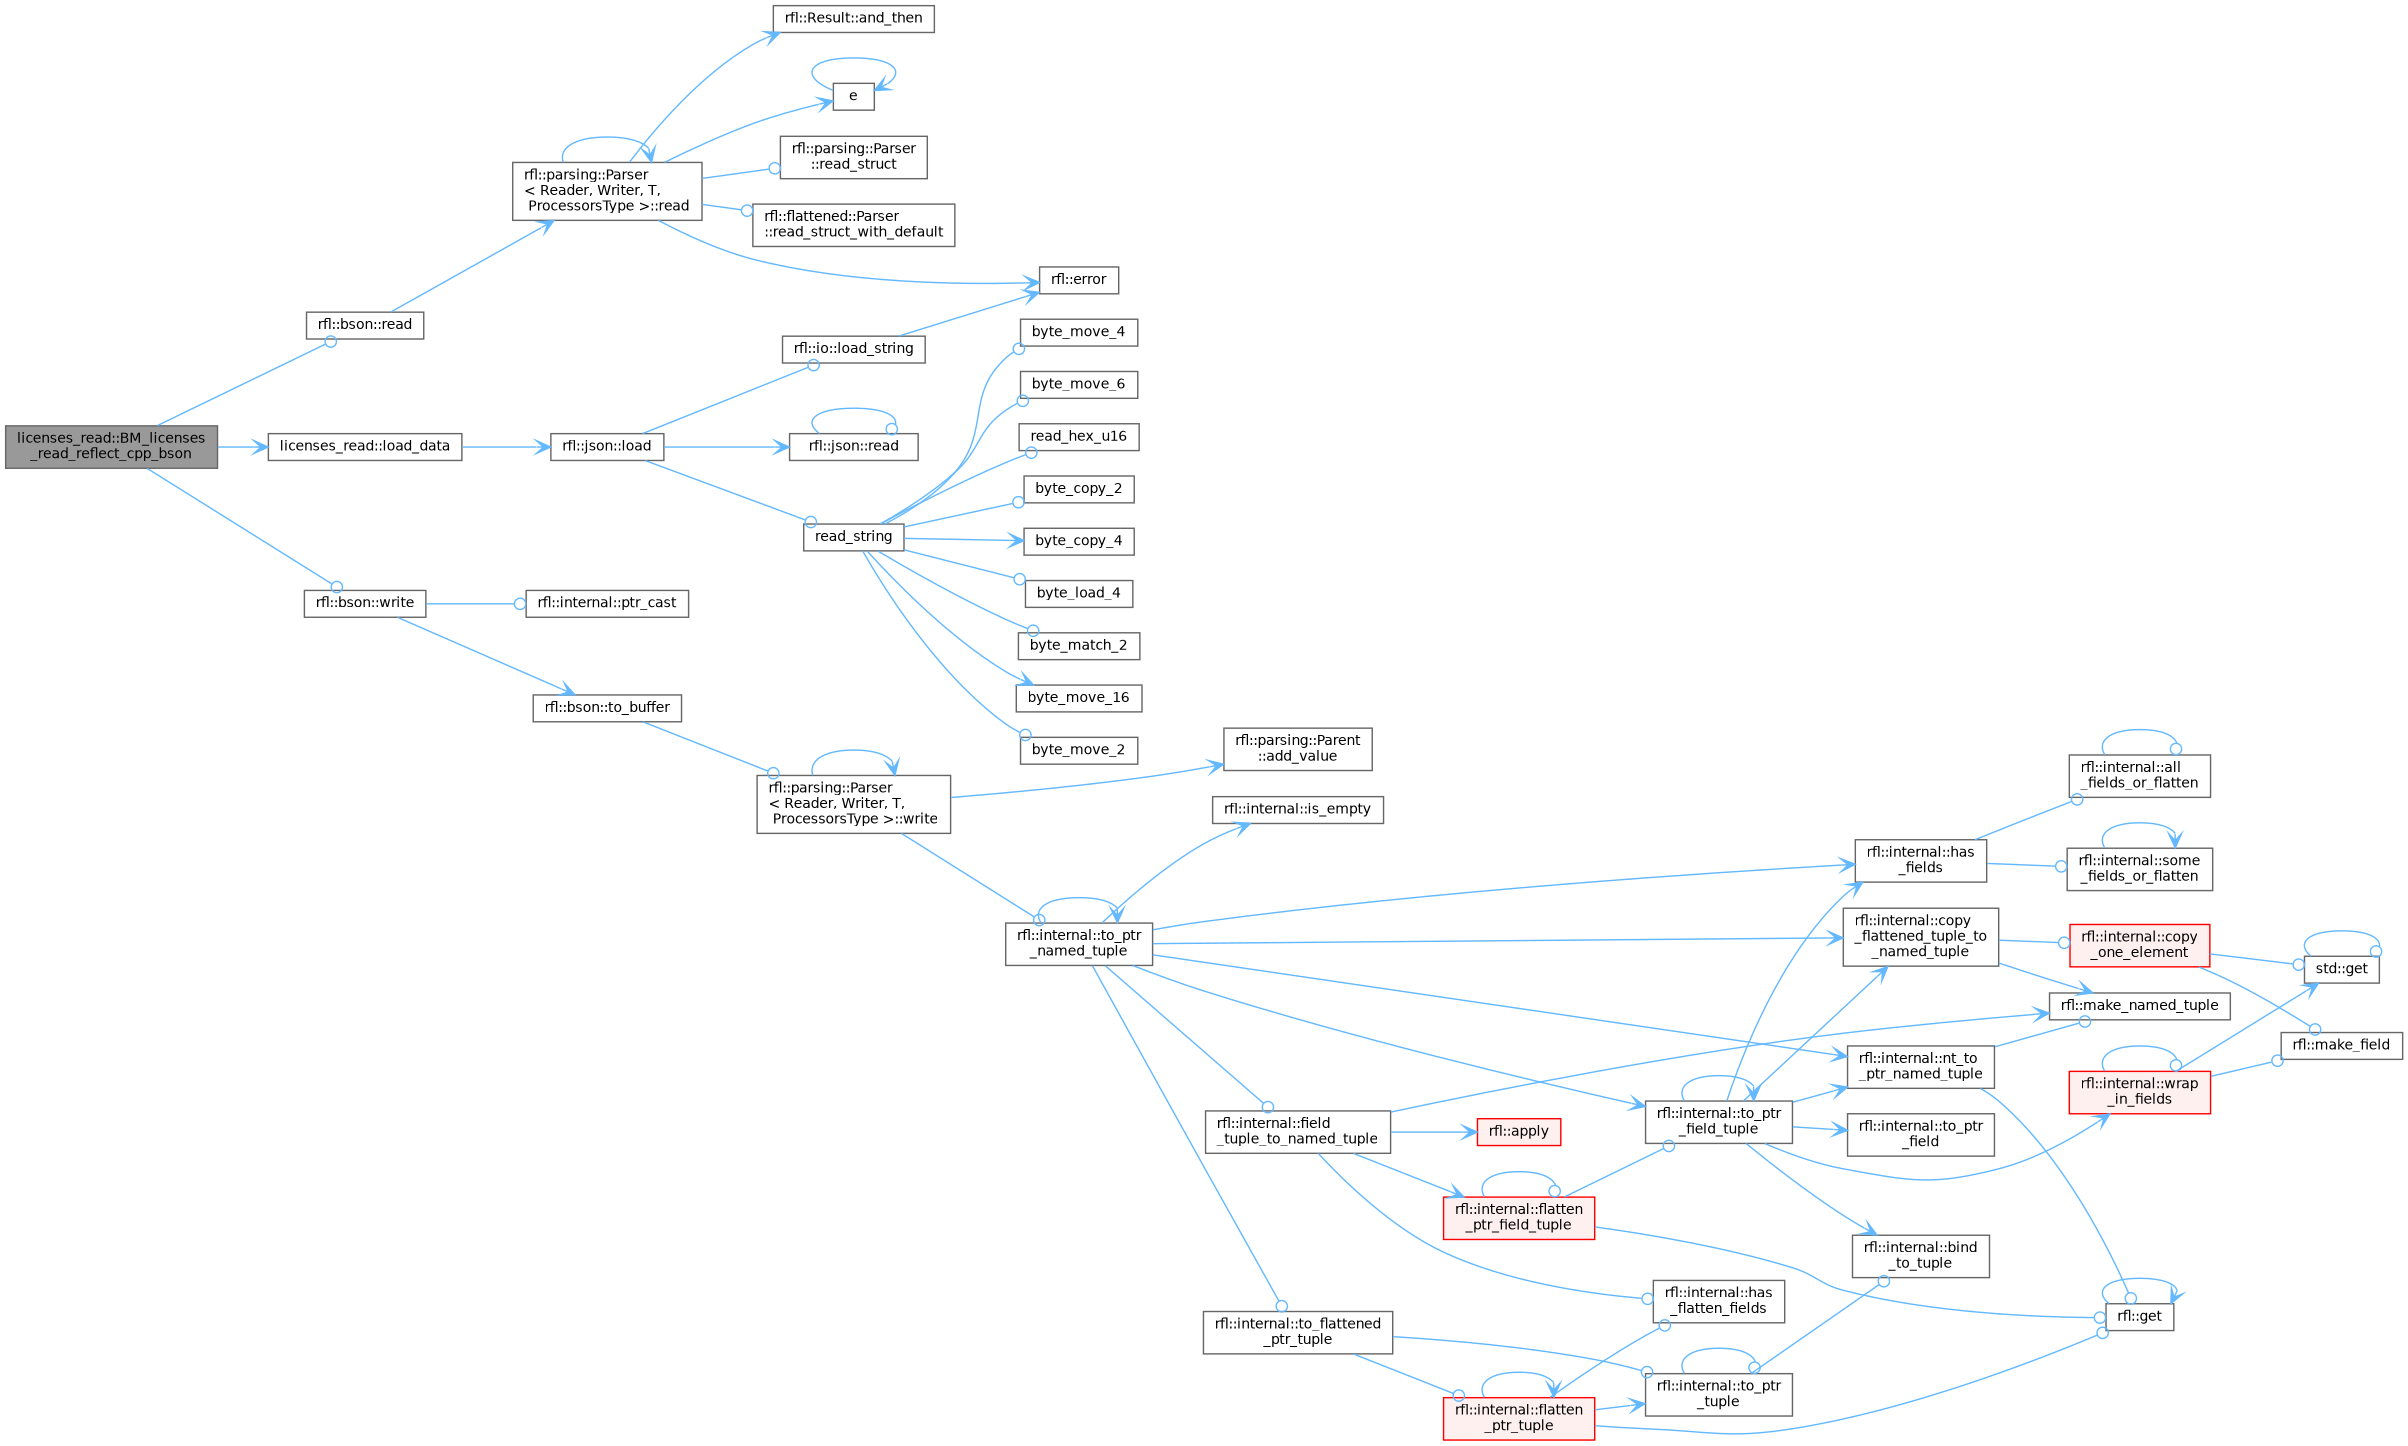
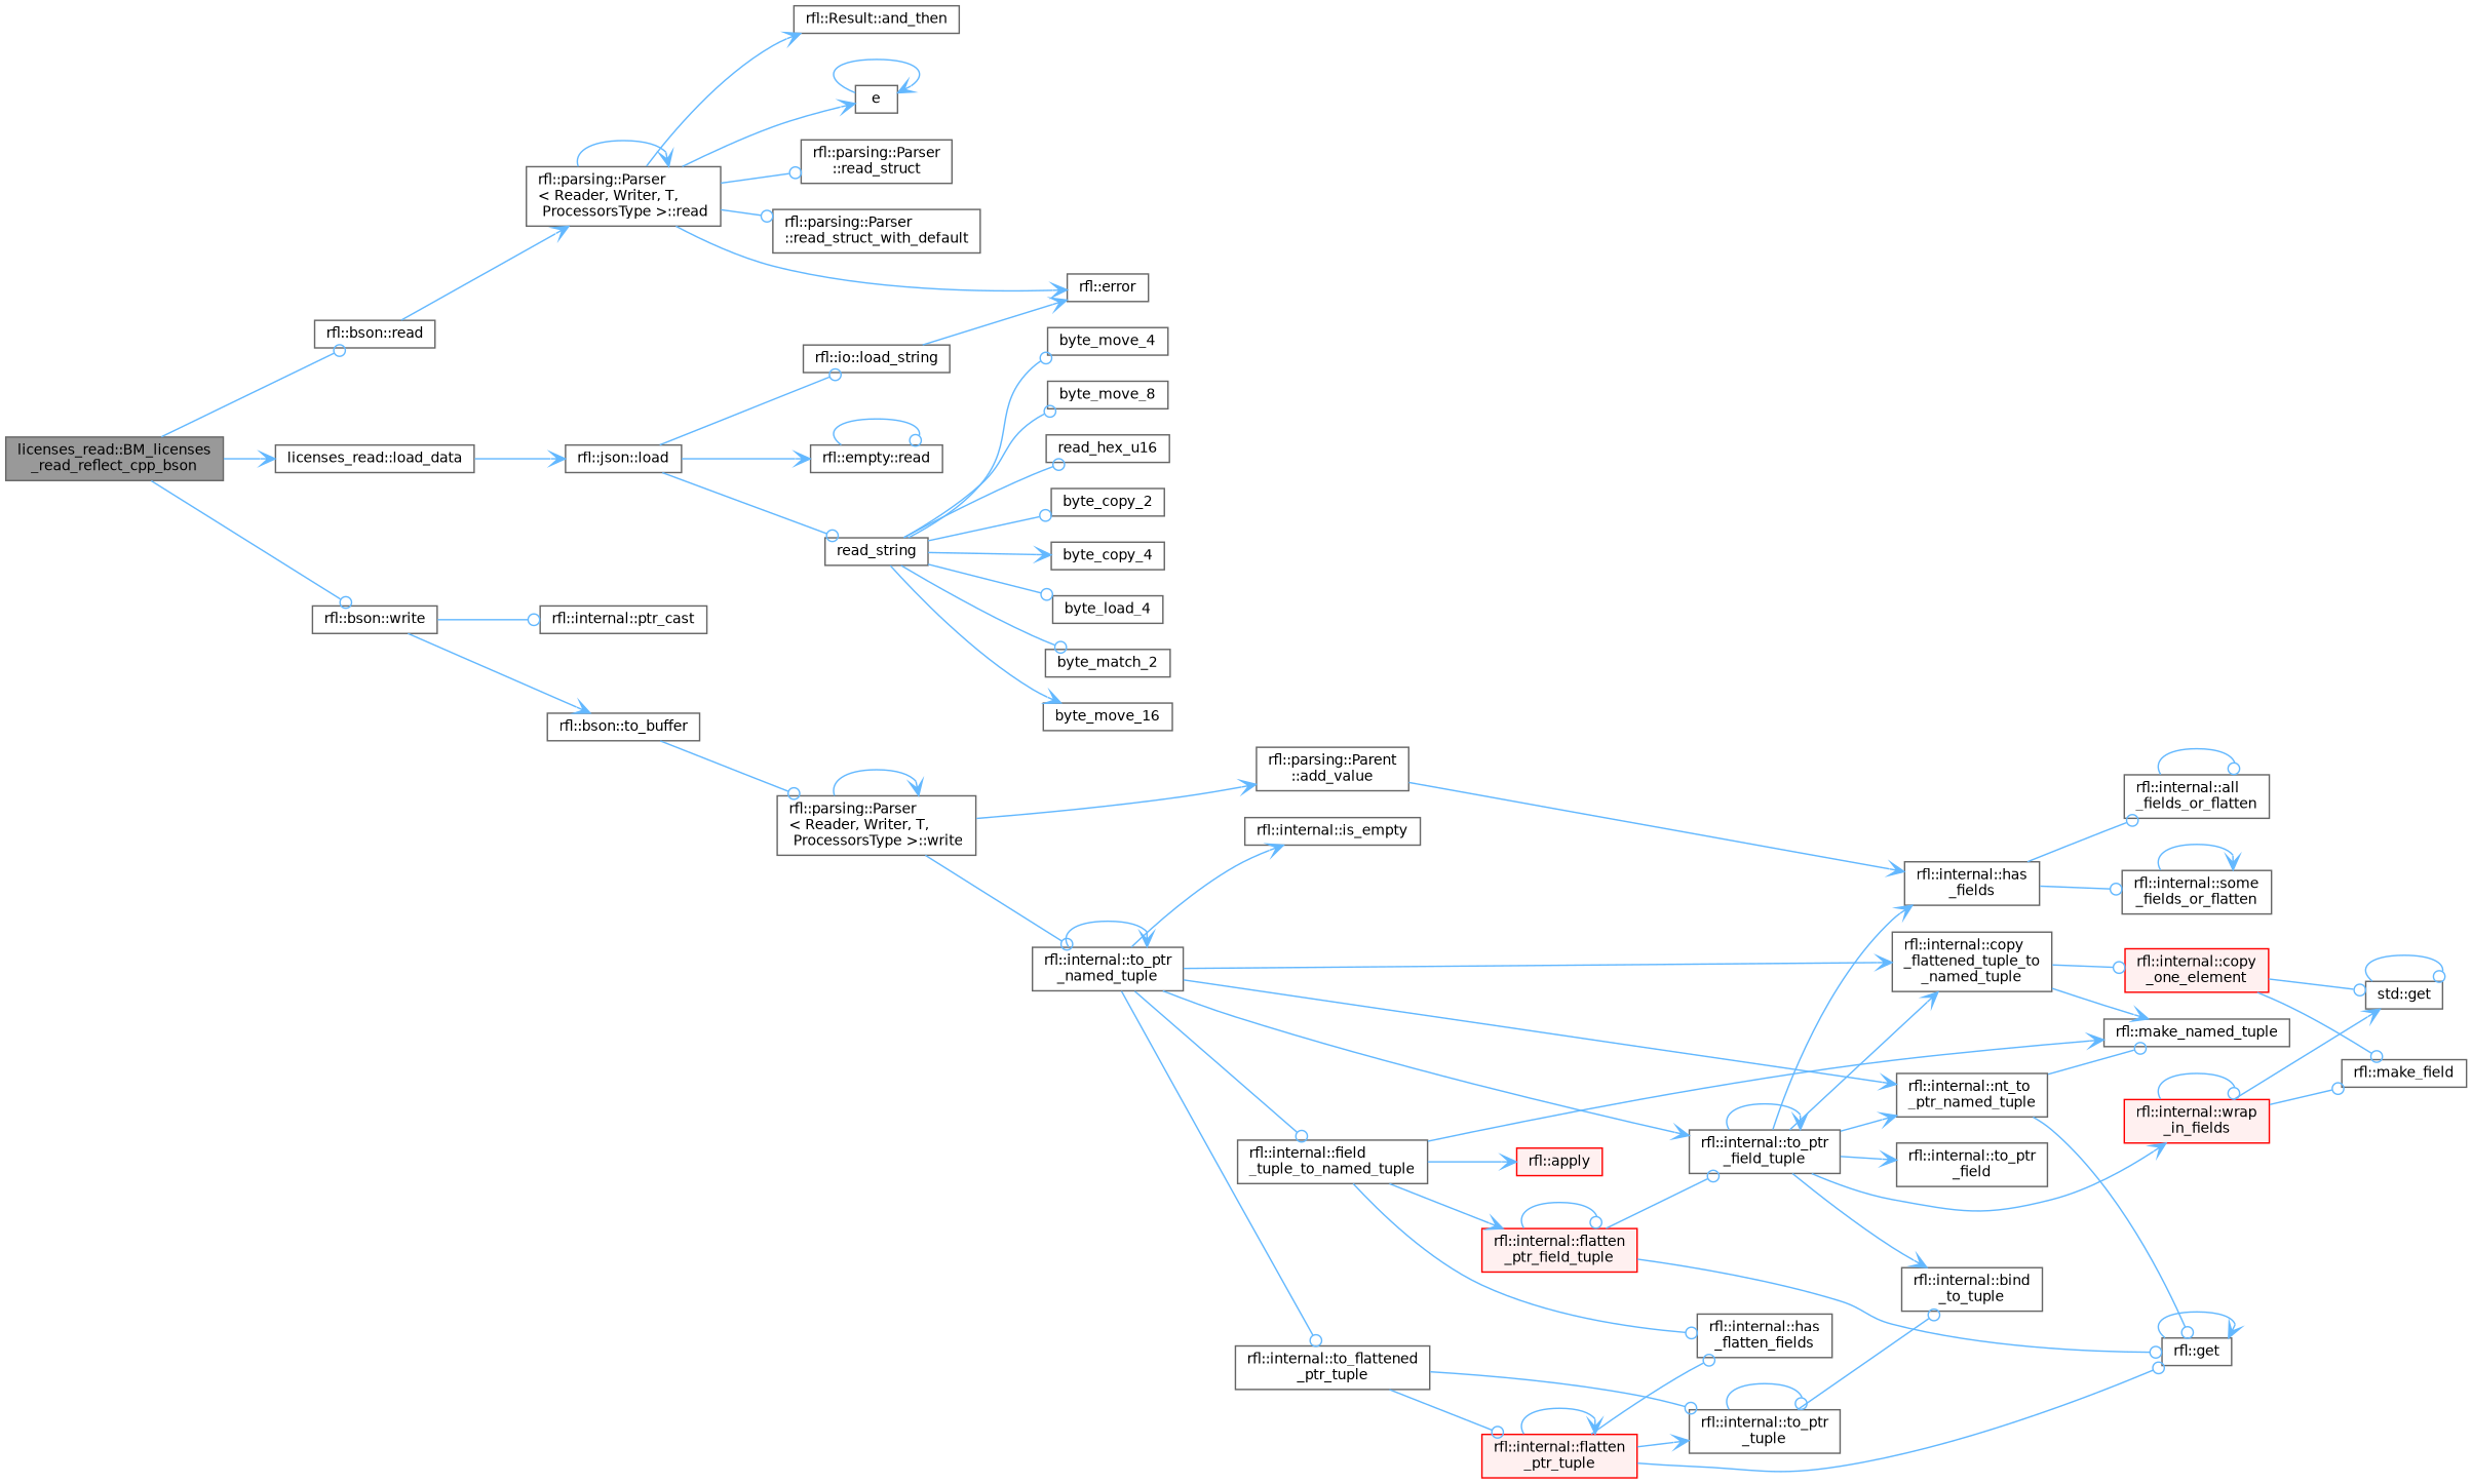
  digraph {
    fontname="DejaVu Sans"
    rankdir=LR
    node [color=grey40 fillcolor=white fontname="DejaVu Sans" fontsize=10 shape=box style=filled]
    edge [arrowhead=odot color=steelblue1 fontname="DejaVu Sans" fontsize=10 labelfontname=Helvetica labelfontsize=10 style=solid]
    n1 [color=gray40 fillcolor=grey60 fontcolor=black height=0.2 label="licenses_read::BM_licenses\l_read_reflect_cpp_bson" width=0.4]
    n2 [height=0.2 label="licenses_read::load_data" width=0.4]
    n3 [height=0.2 label="rfl::bson::read" width=0.4]
    n4 [height=0.2 label="rfl::bson::write" width=0.4]
    n5 [height=0.2 label="rfl::json::load" width=0.4]
    n6 [height=0.2 label="rfl::parsing::Parser\l\< Reader, Writer, T,\l ProcessorsType \>::read" width=0.4]
    n7 [height=0.2 label="rfl::internal::ptr_cast" width=0.4]
    n8 [height=0.2 label="rfl::bson::to_buffer" width=0.4]
    n9 [height=0.2 label="rfl::io::load_string" width=0.4]
-   n10 [height=0.2 label="rfl::json::read" width=0.4]
+   n10 [height=0.2 label="rfl::empty::read" width=0.4]
    n11 [height=0.2 label=read_string width=0.4]
    n12 [height=0.2 label="rfl::error" width=0.4]
    n13 [height=0.2 label=byte_copy_2 width=0.4]
    n14 [height=0.2 label=byte_copy_4 width=0.4]
    n15 [height=0.2 label=byte_load_4 width=0.4]
    n16 [height=0.2 label=byte_match_2 width=0.4]
    n17 [height=0.2 label=byte_move_16 width=0.4]
-   n18 [height=0.2 label=byte_move_2 width=0.4]
    n19 [height=0.2 label=byte_move_4 width=0.4]
-   n20 [height=0.2 label=byte_move_6 width=0.4]
+   n20 [height=0.2 label=byte_move_8 width=0.4]
    n21 [height=0.2 label=read_hex_u16 width=0.4]
    n22 [height=0.2 label="rfl::Result::and_then" width=0.4]
    n23 [height=0.2 label=e width=0.4]
    n24 [height=0.2 label="rfl::parsing::Parser\l::read_struct" width=0.4]
-   n25 [height=0.2 label="rfl::flattened::Parser\l::read_struct_with_default" width=0.4]
+   n25 [height=0.2 label="rfl::parsing::Parser\l::read_struct_with_default" width=0.4]
    n26 [height=0.2 label="rfl::parsing::Parser\l\< Reader, Writer, T,\l ProcessorsType \>::write" width=0.4]
    n27 [height=0.2 label="rfl::parsing::Parent\l::add_value" width=0.4]
    n28 [height=0.2 label="rfl::internal::to_ptr\l_named_tuple" width=0.4]
    n29 [height=0.2 label="rfl::internal::copy\l_flattened_tuple_to\l_named_tuple" width=0.4]
    n30 [height=0.2 label="rfl::internal::field\l_tuple_to_named_tuple" width=0.4]
    n31 [height=0.2 label="rfl::internal::to_ptr\l_field_tuple" width=0.4]
    n32 [height=0.2 label="rfl::internal::has\l_fields" width=0.4]
    n33 [height=0.2 label="rfl::internal::is_empty" width=0.4]
    n34 [height=0.2 label="rfl::internal::nt_to\l_ptr_named_tuple" width=0.4]
    n35 [height=0.2 label="rfl::internal::to_flattened\l_ptr_tuple" width=0.4]
    n36 [color=red fillcolor="#FFF0F0" height=0.2 label="rfl::internal::copy\l_one_element" width=0.4]
    n37 [height=0.2 label="rfl::make_named_tuple" width=0.4]
    n38 [color=red fillcolor="#FFF0F0" height=0.2 label="rfl::apply" width=0.4]
    n39 [color=red fillcolor="#FFF0F0" height=0.2 label="rfl::internal::flatten\l_ptr_field_tuple" width=0.4]
    n40 [height=0.2 label="rfl::internal::has\l_flatten_fields" width=0.4]
    n41 [height=0.2 label="rfl::internal::bind\l_to_tuple" width=0.4]
    n42 [height=0.2 label="rfl::internal::to_ptr\l_field" width=0.4]
    n43 [color=red fillcolor="#FFF0F0" height=0.2 label="rfl::internal::wrap\l_in_fields" width=0.4]
    n44 [height=0.2 label="rfl::internal::all\l_fields_or_flatten" width=0.4]
    n45 [height=0.2 label="rfl::internal::some\l_fields_or_flatten" width=0.4]
    n46 [height=0.2 label="rfl::get" width=0.4]
    n47 [color=red fillcolor="#FFF0F0" height=0.2 label="rfl::internal::flatten\l_ptr_tuple" width=0.4]
    n48 [height=0.2 label="rfl::internal::to_ptr\l_tuple" width=0.4]
    n49 [height=0.2 label="std::get" width=0.4]
    n50 [height=0.2 label="rfl::make_field" width=0.4]
    n1 -> n2 [arrowhead=vee]
    n1 -> n3
    n1 -> n4
    n2 -> n5 [arrowhead=vee]
    n3 -> n6 [arrowhead=vee]
    n4 -> n7
    n4 -> n8 [arrowhead=vee]
    n5 -> n9
    n5 -> n10 [arrowhead=vee]
    n5 -> n11
    n6 -> n6 [arrowhead=vee]
    n6 -> n12 [arrowhead=vee]
    n6 -> n22 [arrowhead=vee]
    n6 -> n23 [arrowhead=vee]
    n6 -> n24
    n6 -> n25
    n8 -> n26
    n9 -> n12 [arrowhead=vee]
    n10 -> n10
    n11 -> n13
    n11 -> n14 [arrowhead=vee]
    n11 -> n15
    n11 -> n16
    n11 -> n17 [arrowhead=vee]
-   n11 -> n18
    n11 -> n19
    n11 -> n20
    n11 -> n21
    n23 -> n23 [arrowhead=vee]
    n26 -> n26 [arrowhead=vee]
    n26 -> n27 [arrowhead=vee]
    n26 -> n28
    n28 -> n28 [arrowhead=vee]
    n28 -> n29 [arrowhead=vee]
    n28 -> n30
    n28 -> n31 [arrowhead=vee]
-   n28 -> n32 [arrowhead=vee]
+   n27 -> n32 [arrowhead=vee]
    n28 -> n33 [arrowhead=vee]
    n28 -> n34 [arrowhead=vee]
    n28 -> n35
    n29 -> n36
    n29 -> n37 [arrowhead=vee]
    n30 -> n37 [arrowhead=vee]
    n30 -> n38 [arrowhead=vee]
    n30 -> n39 [arrowhead=vee]
    n30 -> n40
    n31 -> n29 [arrowhead=vee]
    n31 -> n31 [arrowhead=vee]
    n31 -> n32 [arrowhead=vee]
    n31 -> n34 [arrowhead=vee]
    n31 -> n41 [arrowhead=vee]
    n31 -> n42 [arrowhead=vee]
    n31 -> n43 [arrowhead=vee]
    n32 -> n44
    n32 -> n45
    n34 -> n37
    n34 -> n46
    n35 -> n47
    n35 -> n48
    n36 -> n49
    n36 -> n50
    n39 -> n31
    n39 -> n39
    n39 -> n46
    n43 -> n43
    n43 -> n49 [arrowhead=vee]
    n43 -> n50
    n44 -> n44
    n45 -> n45 [arrowhead=vee]
    n46 -> n46 [arrowhead=vee]
    n47 -> n40
    n47 -> n46
    n47 -> n47 [arrowhead=vee]
    n47 -> n48 [arrowhead=vee]
    n48 -> n41
    n48 -> n48
    n49 -> n49
  }
